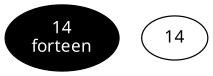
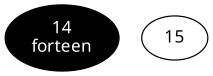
  digraph {
    fontname="Noto Sans"
    node [fontname="Noto Sans"]
    n1 [fillcolor=black fontcolor=white label="14\nforteen" style=filled]
-   n2 [label=14]
+   n2 [label=15]
  }
